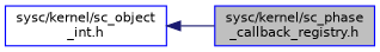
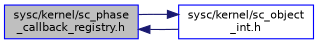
  digraph {
    rankdir=LR
    fontname="DejaVu Sans"
    node [color=blue fontname="DejaVu Sans" fontsize=10 shape=record style=filled]
    edge [color=midnightblue dir=back fontname="DejaVu Sans" fontsize=10 labelfontname=FreeSans labelfontsize=10 style=solid]
    n1 [fillcolor=grey75 fontcolor=black height=0.2 label="sysc/kernel/sc_phase\l_callback_registry.h" width=0.4]
    n2 [fillcolor=white height=0.2 label="sysc/kernel/sc_object\l_int.h" width=0.4]
+   n1 -> n2
    n2 -> n1
  }
